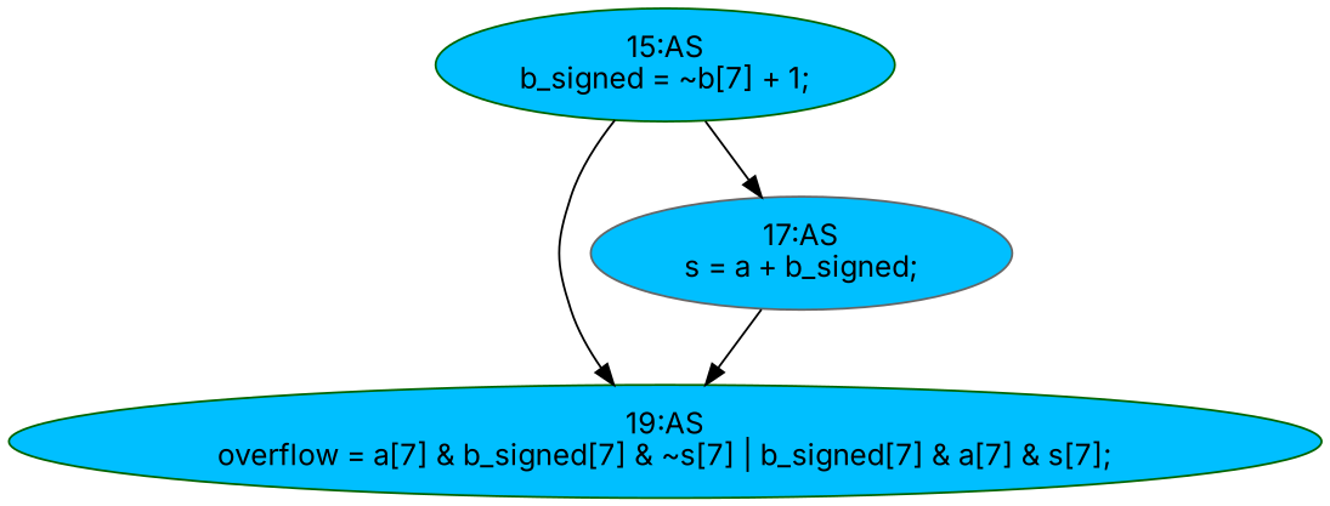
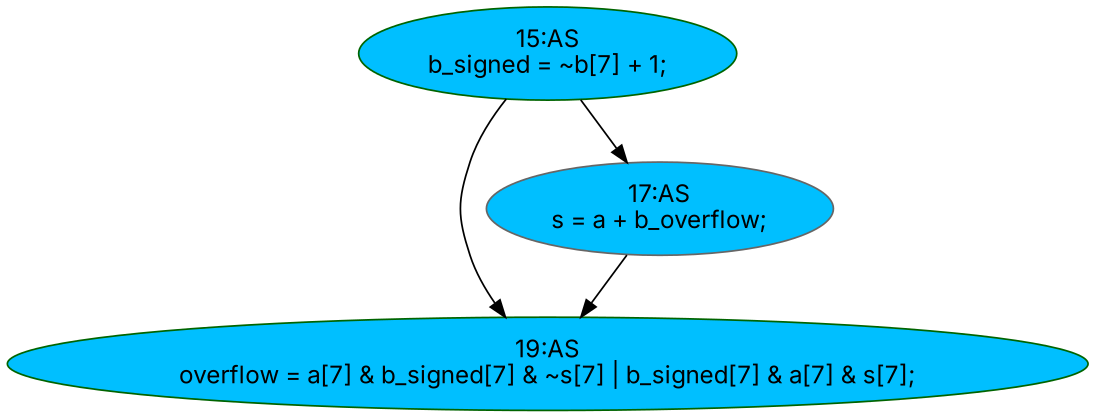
  strict digraph {
    fontname=Inter
    node [fillcolor=deepskyblue statements="[]" style=filled typ=Assign color=darkgreen fontname=Inter]
    edge [fontname=Inter]
    n1 [ast="<pyverilog.vparser.ast.Assign object at 0x7ff15e866490>" def_var="['overflow']" label="19:AS\noverflow = a[7] & b_signed[7] & ~s[7] | b_signed[7] & a[7] & s[7];" use_var="['a', 'b_signed', 's', 'b_signed', 'a', 's']"]
    n2 [ast="<pyverilog.vparser.ast.Assign object at 0x7ff15e8637d0>" def_var="['b_signed']" label="15:AS\nb_signed = ~b[7] + 1;" use_var="['b']"]
-   n3 [ast="<pyverilog.vparser.ast.Assign object at 0x7ff15e5ce2d0>" def_var="['s']" label="17:AS\ns = a + b_signed;" use_var="['a', 'b_signed']" color=gray40]
+   n3 [ast="<pyverilog.vparser.ast.Assign object at 0x7ff15e5ce2d0>" def_var="['s']" label="17:AS\ns = a + b_overflow;" use_var="['a', 'b_signed']" color=gray40]
    n2 -> n1
    n2 -> n3
    n3 -> n1
  }
